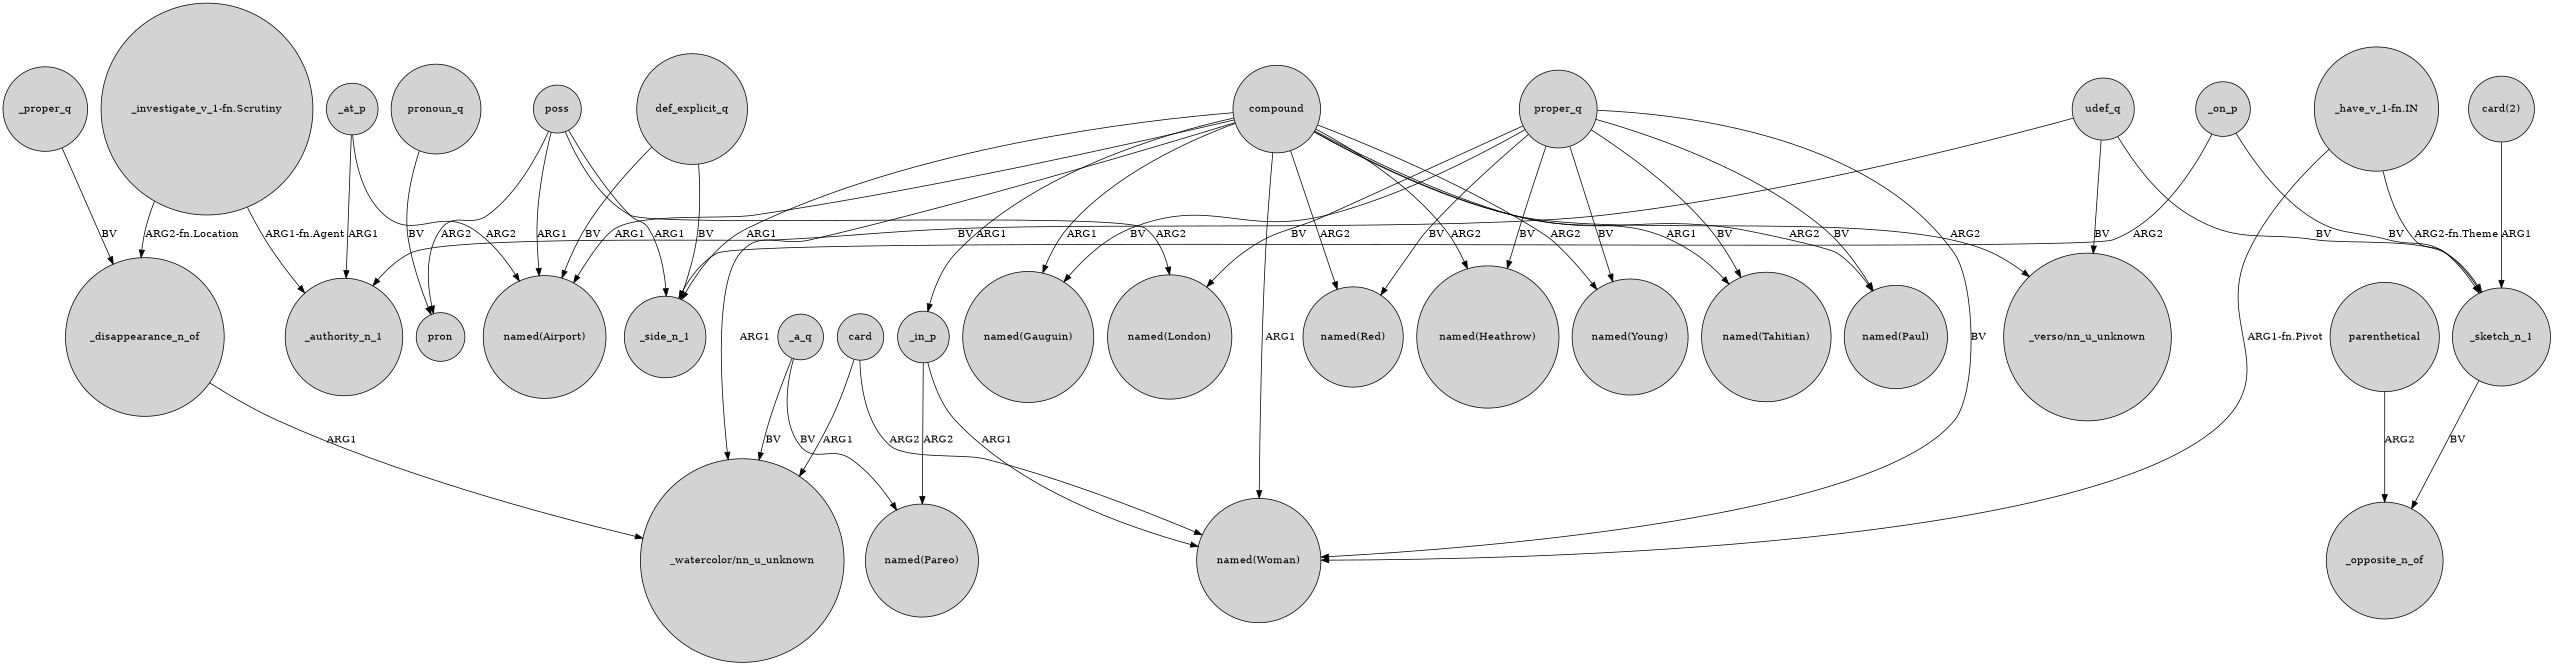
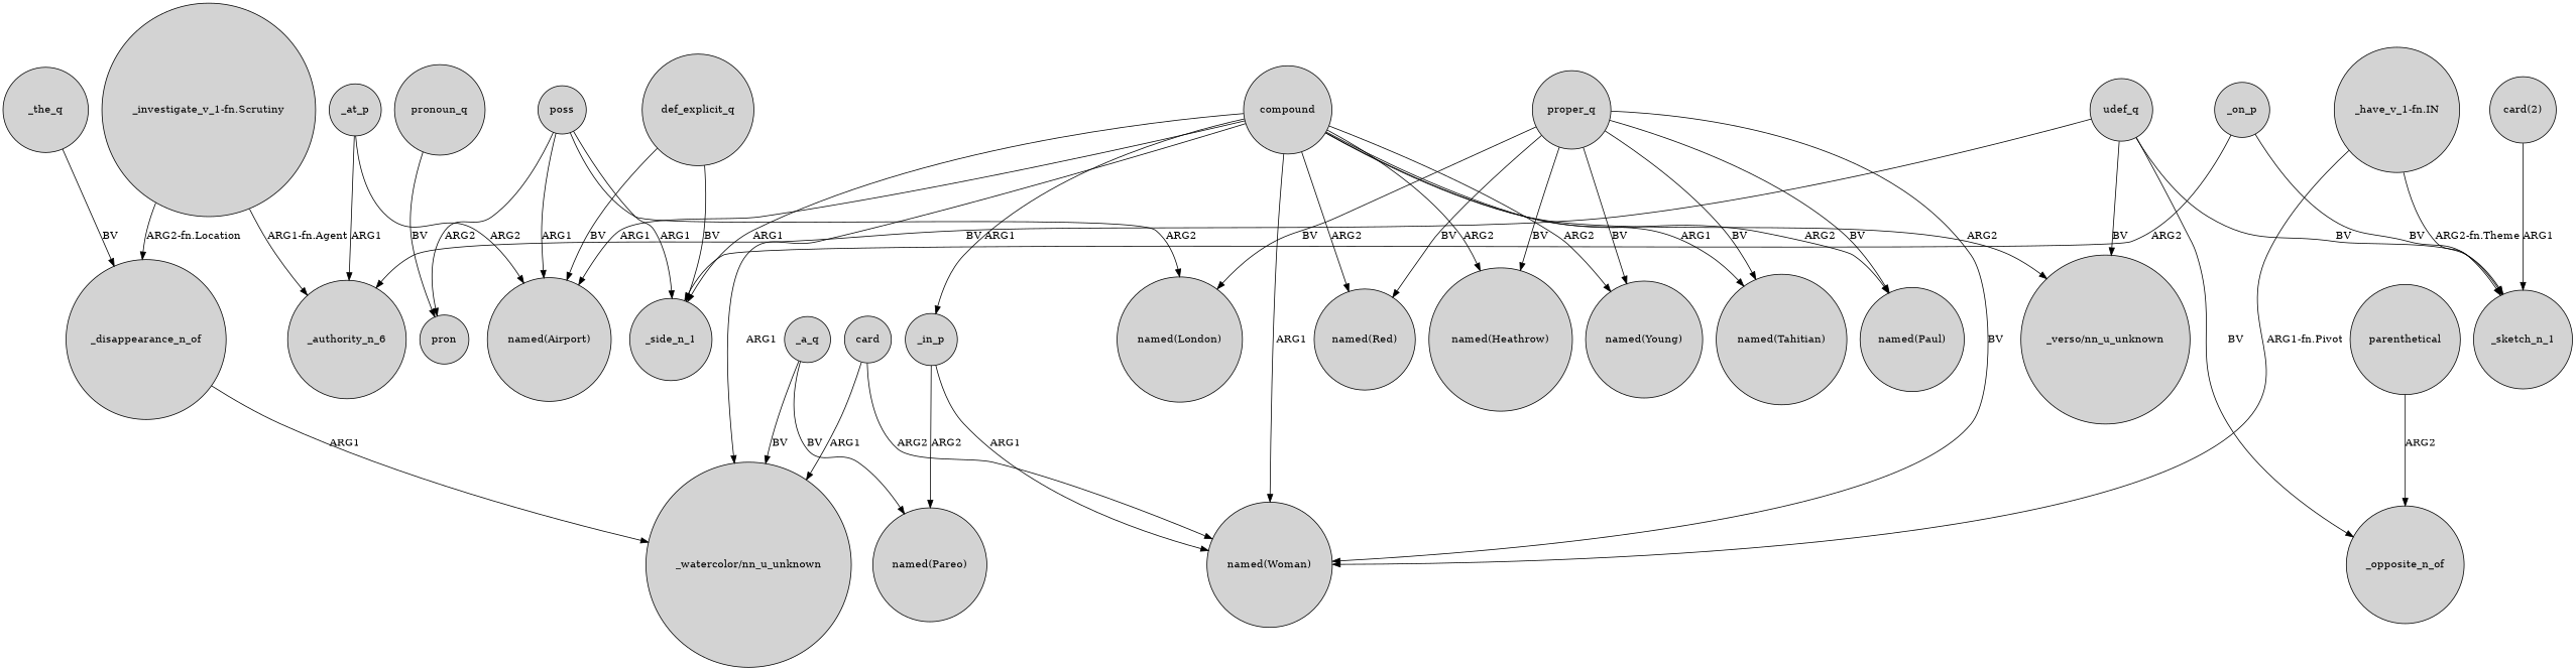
  digraph {
    node [shape=circle style=filled]
    _a_q
    "named(Pareo)"
    "_watercolor/nn_u_unknown"
    poss
    pron
    "named(Airport)"
    _side_n_1
    "named(London)"
    "card(2)"
    _sketch_n_1
    proper_q
-   "named(Gauguin)"
    "named(Heathrow)"
    "named(Tahitian)"
    "named(Paul)"
    "named(Woman)"
    "named(Red)"
    "named(Young)"
    _disappearance_n_of
    n20 [label=card]
    "_investigate_v_1-fn.Scrutiny"
-   _authority_n_1
+   _authority_n_1 [label=_authority_n_6]
    compound
    "_verso/nn_u_unknown"
    _in_p
    udef_q
    _opposite_n_of
    parenthetical
    def_explicit_q
    pronoun_q
    _at_p
    _on_p
    "_have_v_1-fn.IN"
-   _the_q [label=_proper_q]
+   _the_q
    _a_q -> "named(Pareo)" [label=BV]
    _a_q -> "_watercolor/nn_u_unknown" [label=BV]
    poss -> pron [label=ARG2]
    poss -> "named(Airport)" [label=ARG1]
    poss -> _side_n_1 [label=ARG1]
    poss -> "named(London)" [label=ARG2]
    "card(2)" -> _sketch_n_1 [label=ARG1]
    proper_q -> "named(London)" [label=BV]
-   proper_q -> "named(Gauguin)" [label=BV]
    proper_q -> "named(Heathrow)" [label=BV]
    proper_q -> "named(Tahitian)" [label=BV]
    proper_q -> "named(Paul)" [label=BV]
    proper_q -> "named(Woman)" [label=BV]
    proper_q -> "named(Red)" [label=BV]
    proper_q -> "named(Young)" [label=BV]
    _disappearance_n_of -> "_watercolor/nn_u_unknown" [label=ARG1]
    n20 -> "_watercolor/nn_u_unknown" [label=ARG1]
    n20 -> "named(Woman)" [label=ARG2]
    "_investigate_v_1-fn.Scrutiny" -> _disappearance_n_of [label="ARG2-fn.Location"]
    "_investigate_v_1-fn.Scrutiny" -> _authority_n_1 [label="ARG1-fn.Agent"]
    compound -> "_watercolor/nn_u_unknown" [label=ARG1]
    compound -> "named(Airport)" [label=ARG1]
    compound -> _side_n_1 [label=ARG1]
-   compound -> "named(Gauguin)" [label=ARG1]
    compound -> "named(Heathrow)" [label=ARG2]
    compound -> "named(Tahitian)" [label=ARG1]
    compound -> "named(Paul)" [label=ARG2]
    compound -> "named(Woman)" [label=ARG1]
    compound -> "named(Red)" [label=ARG2]
    compound -> "named(Young)" [label=ARG2]
    compound -> "_verso/nn_u_unknown" [label=ARG2]
    compound -> _in_p [label=ARG1]
    _in_p -> "named(Pareo)" [label=ARG2]
    _in_p -> "named(Woman)" [label=ARG1]
    udef_q -> _sketch_n_1 [label=BV]
    udef_q -> _authority_n_1 [label=BV]
    udef_q -> "_verso/nn_u_unknown" [label=BV]
-   _sketch_n_1 -> _opposite_n_of [label=BV]
+   udef_q -> _opposite_n_of [label=BV]
    parenthetical -> _opposite_n_of [label=ARG2]
    def_explicit_q -> "named(Airport)" [label=BV]
    def_explicit_q -> _side_n_1 [label=BV]
    pronoun_q -> pron [label=BV]
    _at_p -> "named(Airport)" [label=ARG2]
    _at_p -> _authority_n_1 [label=ARG1]
    _on_p -> _side_n_1 [label=ARG2]
    _on_p -> _sketch_n_1 [label=BV]
    "_have_v_1-fn.IN" -> _sketch_n_1 [label="ARG2-fn.Theme"]
    "_have_v_1-fn.IN" -> "named(Woman)" [label="ARG1-fn.Pivot"]
    _the_q -> _disappearance_n_of [label=BV]
  }
